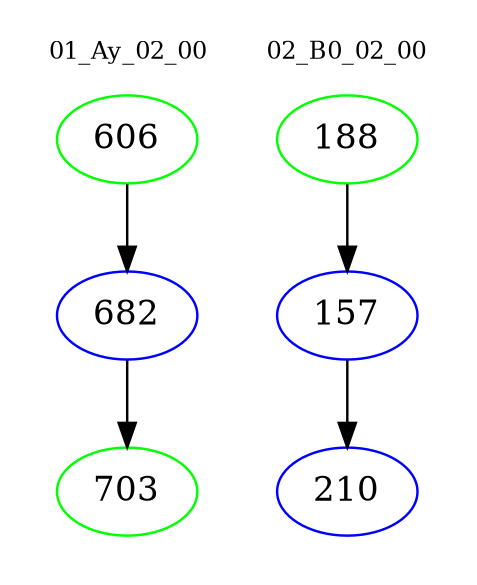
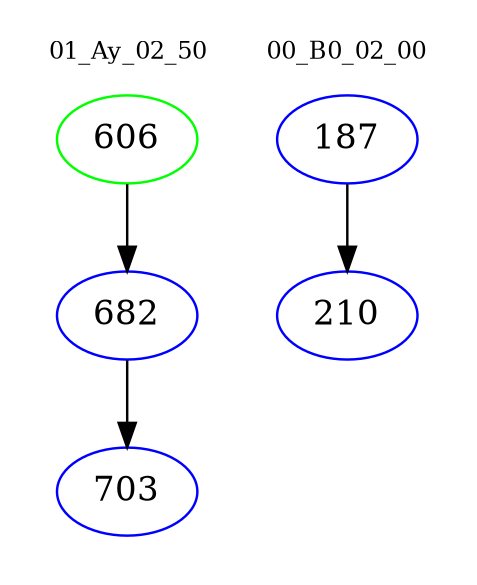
  digraph {
    node [color=blue]
    edge [color=black]
    n1 [color=green label=606]
    n2 [label=682]
-   n3 [color=green label=703]
-   n4 [color=green label=188]
-   n5 [label=157]
+   n3 [label=703]
+   n5 [label=187]
    n6 [label=210]
    subgraph cluster_1 {
      color=white
      fontsize=10
-     label="01_Ay_02_00"
+     label="01_Ay_02_50"
      n1
      n2
      n3
    }
    subgraph cluster_2 {
      color=white
      fontsize=10
-     label="02_B0_02_00"
-     n4
+     label="00_B0_02_00"
      n5
      n6
    }
    n1 -> n2
    n2 -> n3
-   n4 -> n5
    n5 -> n6
  }
